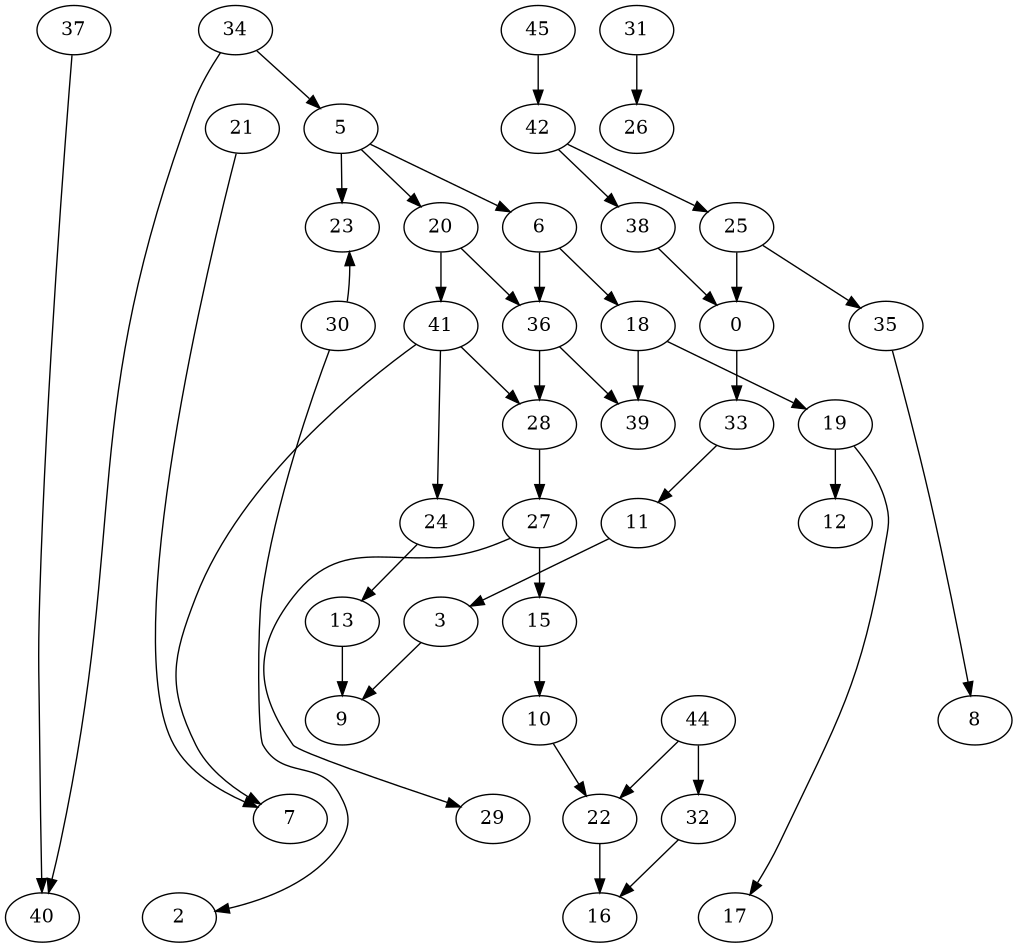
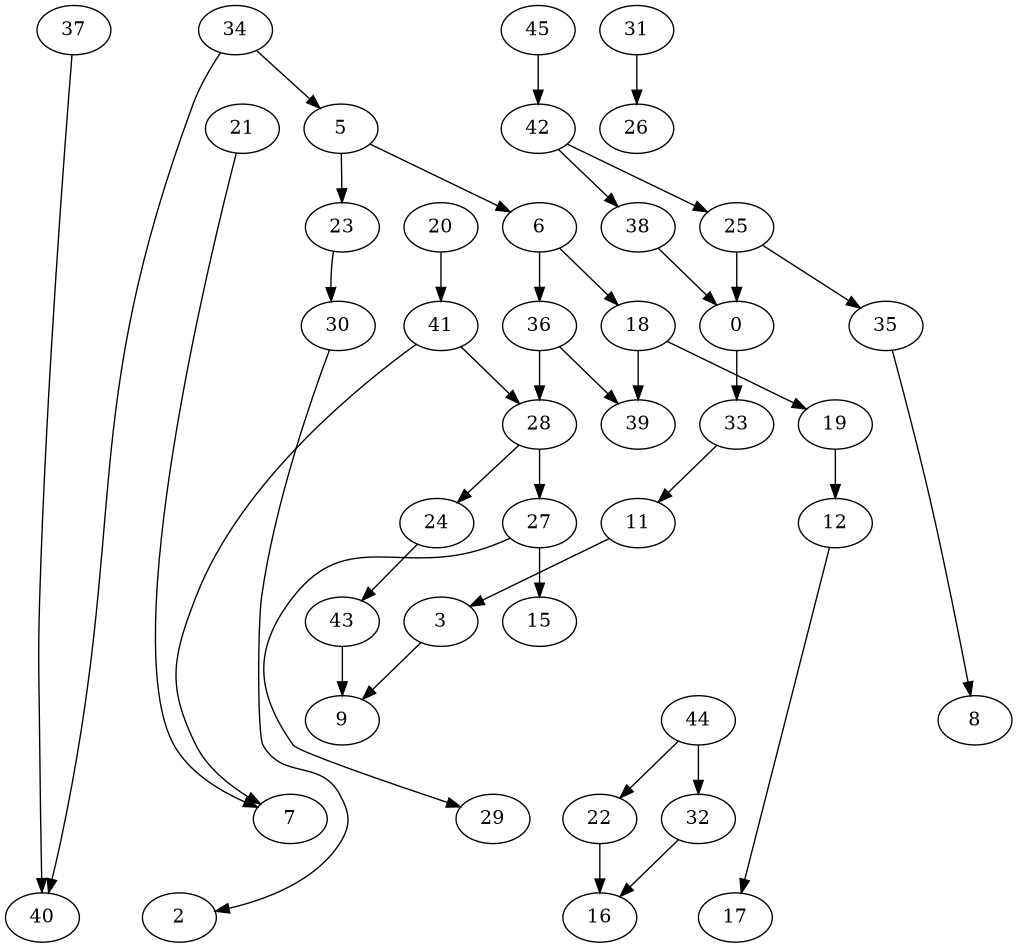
  digraph {
    edge [weight=0]
    0
    33
    11
    3
    9
    37
    40
    21
    7
    5
    6
    20
    23
    18
    36
    41
    30
    19
    39
    28
    2
    12
    17
    24
    27
-   13
+   13 [label=43]
    15
    29
-   10
    44
    22
    32
    16
    31
    26
    45
    42
    25
    38
    35
    8
    34
    0 -> 33
    33 -> 11
    11 -> 3 [weight=1]
    3 -> 9
    37 -> 40
    21 -> 7
    5 -> 6
-   5 -> 20
    5 -> 23
    6 -> 18
    6 -> 36
-   20 -> 36
    20 -> 41 [weight=1]
-   30 -> 23
+   23 -> 30
    18 -> 19
    18 -> 39 [weight=2]
    36 -> 39
    36 -> 28 [weight=1]
    41 -> 7
    41 -> 28
    30 -> 2
    19 -> 12 [weight=1]
-   19 -> 17
-   41 -> 24
+   12 -> 17
+   28 -> 24
    28 -> 27 [weight=1]
    24 -> 13
    27 -> 15 [weight=3]
    27 -> 29
    13 -> 9 [weight=2]
-   15 -> 10 [weight=1]
-   10 -> 22
    44 -> 22 [weight=1]
    44 -> 32 [weight=2]
    22 -> 16 [weight=1]
    32 -> 16
    31 -> 26
    45 -> 42 [weight=1]
    42 -> 25
    42 -> 38
    25 -> 0 [weight=2]
    25 -> 35
    38 -> 0
    35 -> 8
    34 -> 40
    34 -> 5
  }
